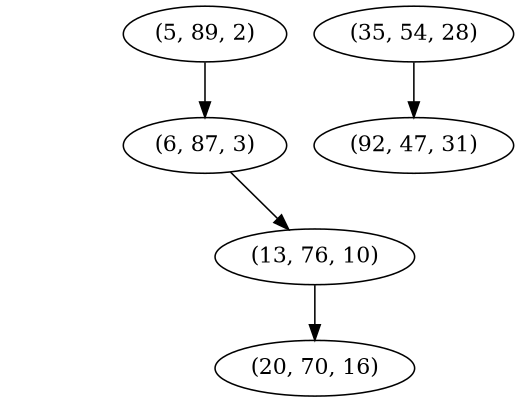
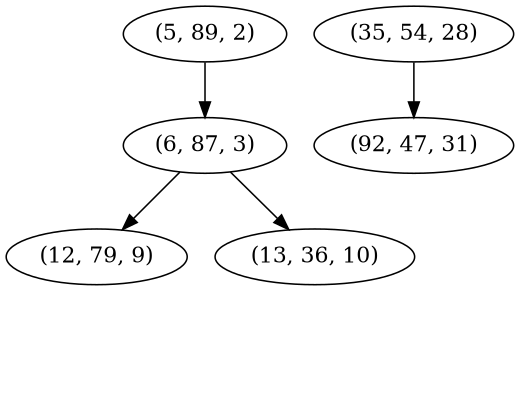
  digraph {
    fontname="DejaVu Serif"
    node [fontname="DejaVu Serif"]
    edge [fontname="DejaVu Serif"]
    "(5, 89, 2)"
    "(6, 87, 3)"
-   "(13, 76, 10)"
-   "(20, 70, 16)"
+   "(12, 79, 9)"
+   "(13, 76, 10)" [label="(13, 36, 10)"]
    n6 [label="(92, 47, 31)"]
    "(35, 54, 28)"
    "(5, 89, 2)" -> "(6, 87, 3)"
+   "(6, 87, 3)" -> "(12, 79, 9)"
    "(6, 87, 3)" -> "(13, 76, 10)"
-   "(13, 76, 10)" -> "(20, 70, 16)"
    "(35, 54, 28)" -> n6
  }
